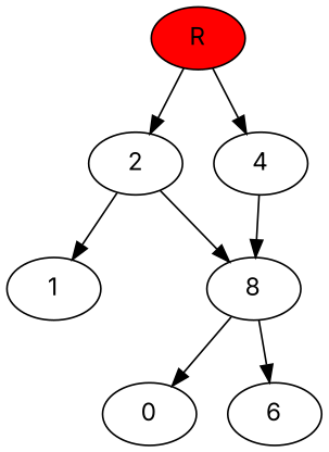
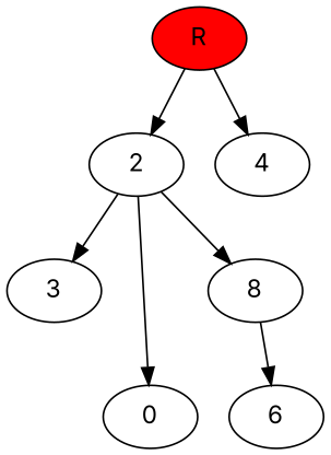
  digraph {
    fontname=Inter
    node [fontname=Inter]
    edge [fontname=Inter]
    2
-   3 [label=1]
+   3
    n3 [label=0]
    8
    6
    4
    R [fillcolor="#ff0000" style=filled]
    2 -> 3
-   8 -> n3
+   2 -> n3
    2 -> 8
    8 -> 6
-   4 -> 8
    R -> 2
    R -> 4
  }
